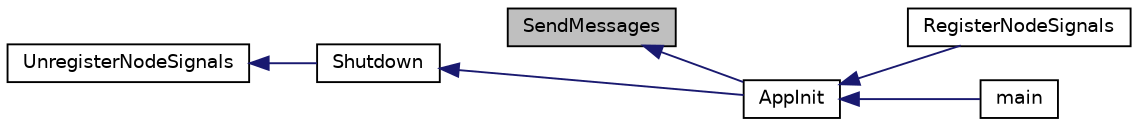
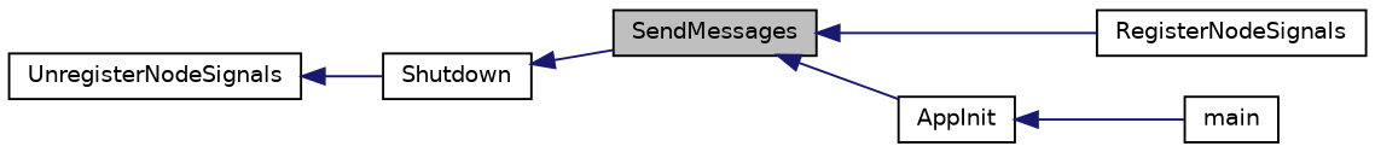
  digraph {
    rankdir=LR
    node [color=black fillcolor=white fontname=Helvetica fontsize=10 shape=record style=filled]
    edge [color=midnightblue dir=back fontname=Helvetica fontsize=10 labelfontname=Helvetica labelfontsize=10 style=solid]
    n1 [fillcolor=grey75 fontcolor=black height=0.2 label=SendMessages width=0.4]
    n2 [height=0.2 label=RegisterNodeSignals width=0.4]
    n3 [height=0.2 label=AppInit width=0.4]
    n4 [height=0.2 label=UnregisterNodeSignals width=0.4]
    n5 [height=0.2 label=Shutdown width=0.4]
    n6 [height=0.2 label=main width=0.4]
-   n3 -> n2
+   n1 -> n2
    n1 -> n3
    n3 -> n6
    n4 -> n5
-   n5 -> n3
+   n5 -> n1
  }
